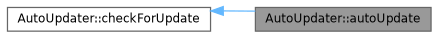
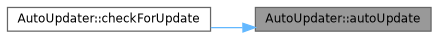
  digraph {
    rankdir=RL
    node [fontname=Helvetica fontsize=10 shape=box style=filled]
    n1 [color=gray40 fillcolor=grey60 fontcolor=black height=0.2 label="AutoUpdater::autoUpdate" width=0.4]
    n2 [color=grey40 fillcolor=white height=0.2 label="AutoUpdater::checkForUpdate" width=0.4]
-   n2 -> n1 [color=steelblue1 dir=back fontname=Helvetica fontsize=10 labelfontname=Helvetica labelfontsize=10 style=solid]
+   n1 -> n2 [color=steelblue1 dir=back fontname=Helvetica fontsize=10 labelfontname=Helvetica labelfontsize=10 style=solid]
  }
